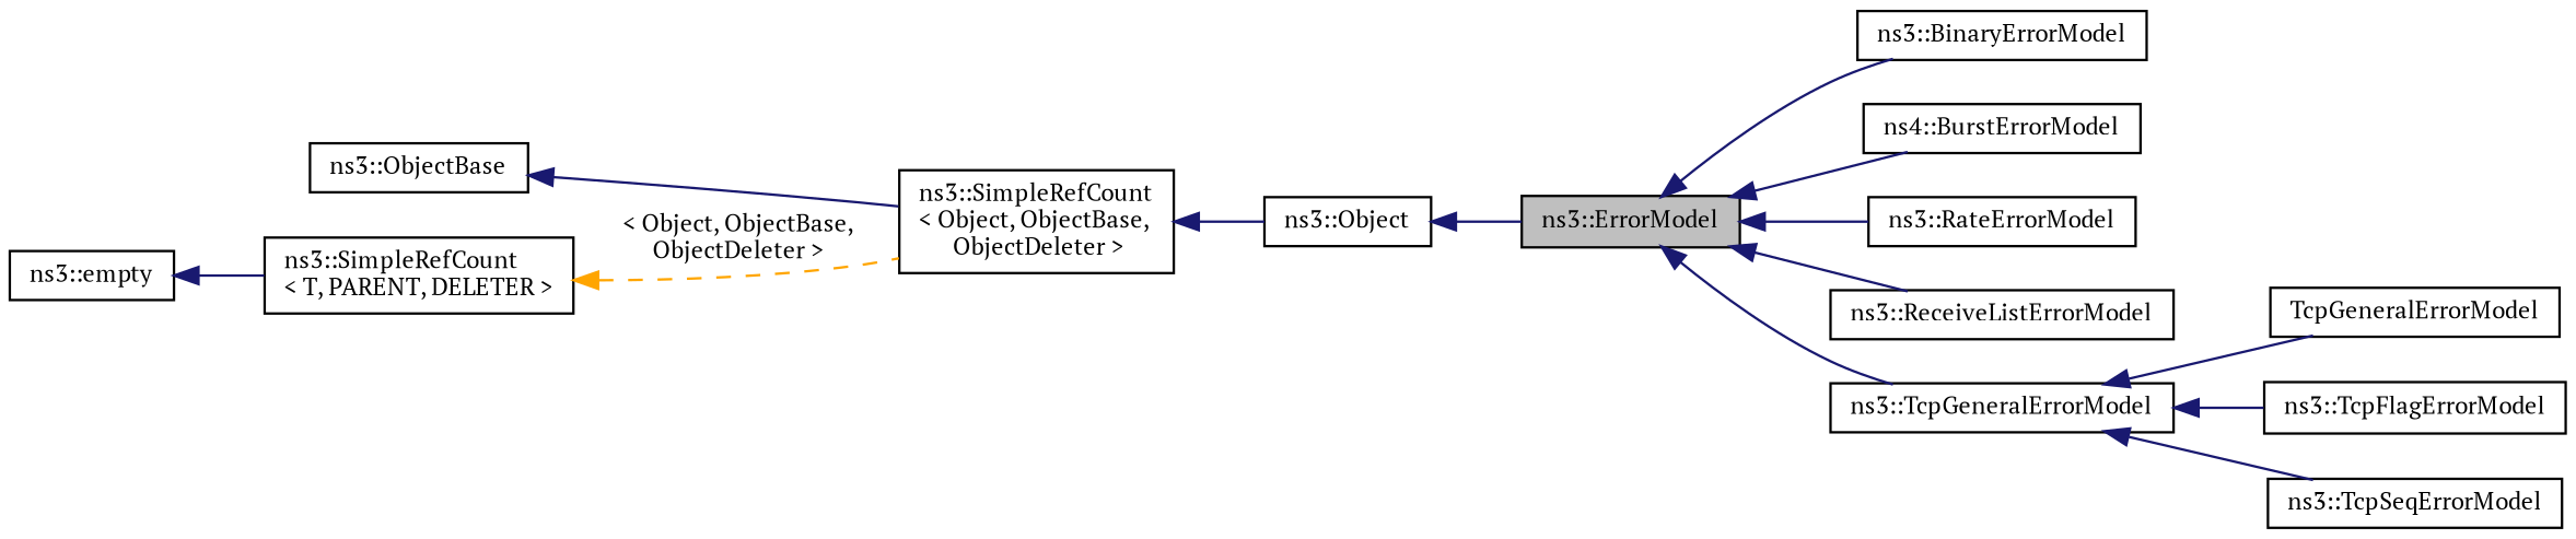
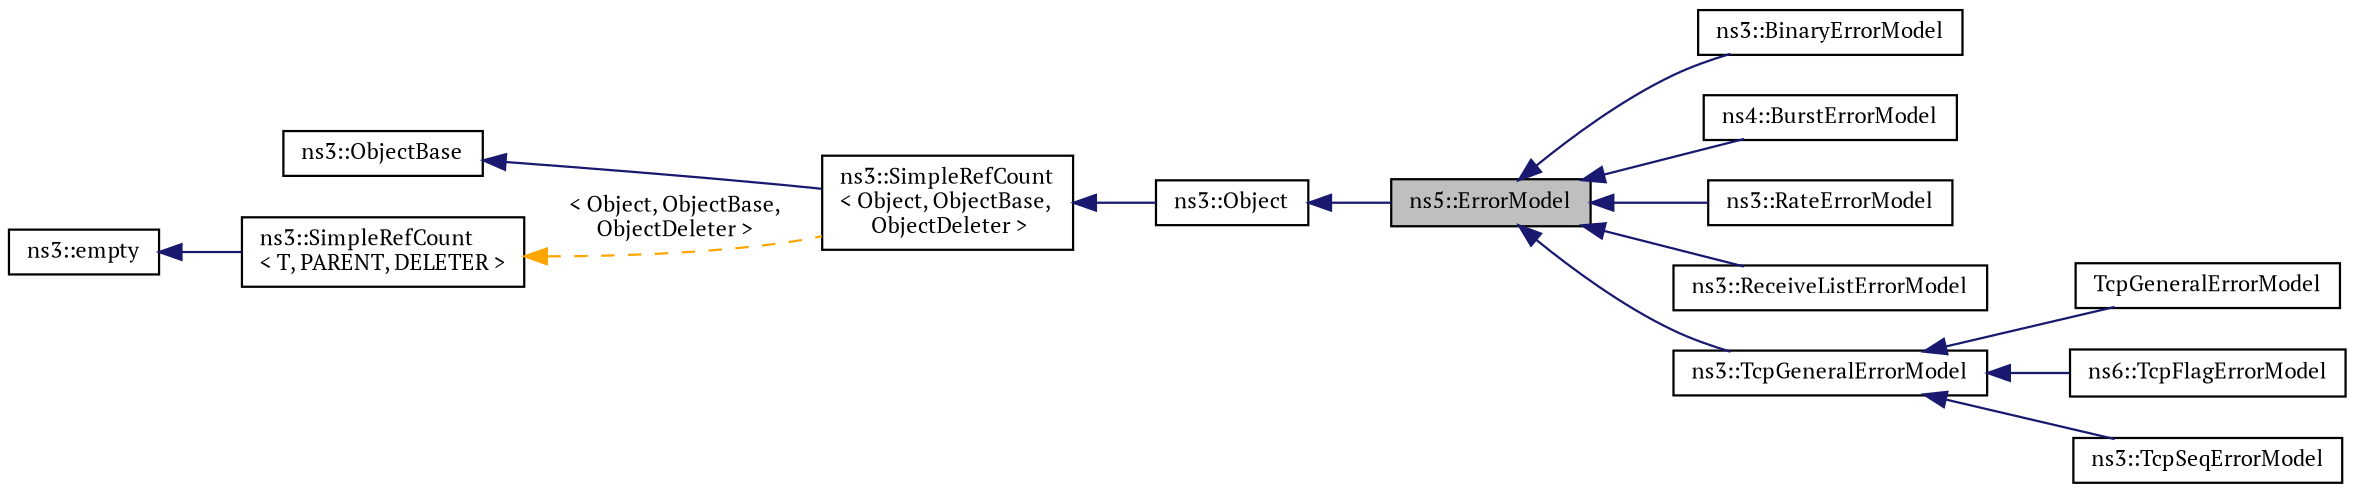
  digraph {
    fontname="PT Serif"
    rankdir=LR
    node [color=black fillcolor=white fontname="PT Serif" fontsize=10 shape=record style=filled]
    edge [color=midnightblue dir=back fontname="PT Serif" fontsize=10 labelfontname=Helvetica labelfontsize=10 style=solid]
-   n1 [fillcolor=grey75 fontcolor=black height=0.2 label="ns3::ErrorModel" width=0.4]
+   n1 [fillcolor=grey75 fontcolor=black height=0.2 label="ns5::ErrorModel" width=0.4]
    n2 [height=0.2 label="ns3::BinaryErrorModel" width=0.4]
    n3 [height=0.2 label="ns4::BurstErrorModel" width=0.4]
    n4 [height=0.2 label="ns3::RateErrorModel" width=0.4]
    n5 [height=0.2 label="ns3::ReceiveListErrorModel" width=0.4]
    n6 [height=0.2 label="ns3::TcpGeneralErrorModel" width=0.4]
    n7 [height=0.2 label=TcpGeneralErrorModel width=0.4]
-   n8 [height=0.2 label="ns3::TcpFlagErrorModel" width=0.4]
+   n8 [height=0.2 label="ns6::TcpFlagErrorModel" width=0.4]
    n9 [height=0.2 label="ns3::TcpSeqErrorModel" width=0.4]
    n10 [height=0.2 label="ns3::Object" width=0.4]
    n11 [height=0.2 label="ns3::SimpleRefCount\l\< Object, ObjectBase,\l ObjectDeleter \>" width=0.4]
    n12 [height=0.2 label="ns3::ObjectBase" width=0.4]
    n13 [height=0.2 label="ns3::SimpleRefCount\l\< T, PARENT, DELETER \>" width=0.4]
    n14 [height=0.2 label="ns3::empty" width=0.4]
    n1 -> n2
    n1 -> n3
    n1 -> n4
    n1 -> n5
    n1 -> n6
    n6 -> n7
    n6 -> n8
    n6 -> n9
    n10 -> n1
    n11 -> n10
    n12 -> n11
    n13 -> n11 [color=orange label=" \< Object, ObjectBase,\l ObjectDeleter \>" style=dashed]
    n14 -> n13
  }
